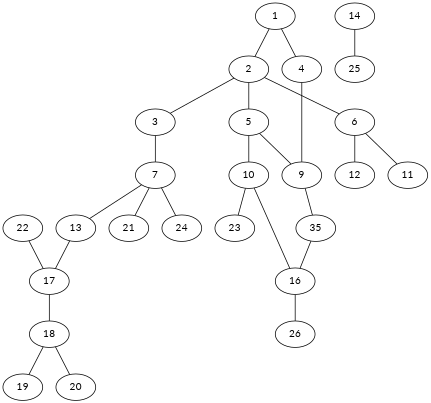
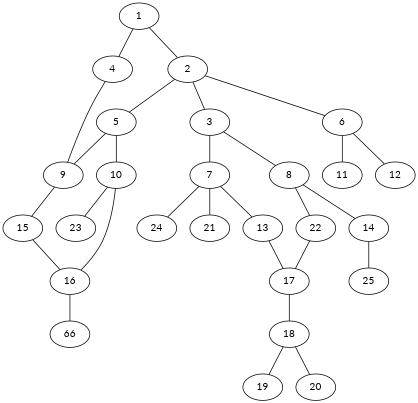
  graph {
    fontname=Lato
    node [chem=C fontname=Lato]
    edge [fontname=Lato valence=1]
    1
    2
    4 [chem=N]
    3
    5 [chem=N]
    6 [chem=N]
    7
+   8
    9
    10
    11 [chem=O]
    12 [chem=O]
    13
    21 [chem=H]
    24 [chem=H]
    14
    22 [chem=H]
-   15 [chem=S label=35]
+   15 [chem=S]
    16
    23 [chem=H]
    17
    25 [chem=H]
-   26 [chem=H]
+   26 [chem=H label=66]
    18 [chem=N]
    19 [chem=O]
    20 [chem=O]
    1 -- 2 [valence=2]
    1 -- 4
    2 -- 3
    2 -- 5
    2 -- 6
    4 -- 9 [valence=2]
    3 -- 7
+   3 -- 8 [valence=2]
    5 -- 9
    5 -- 10
    6 -- 11 [valence=2]
    6 -- 12
    7 -- 13 [valence=2]
    7 -- 21
    7 -- 24
+   8 -- 14
+   8 -- 22
    9 -- 15
    10 -- 16 [valence=2]
    10 -- 23
    13 -- 17
    14 -- 25
    22 -- 17 [valence=2]
    15 -- 16
    16 -- 26
    17 -- 18
    18 -- 19 [valence=2]
    18 -- 20
  }
